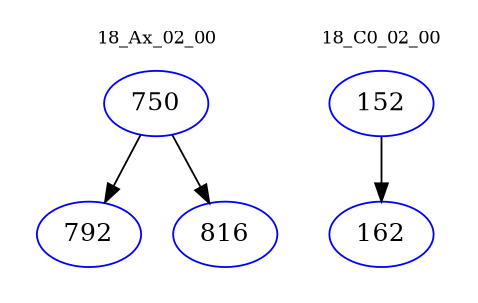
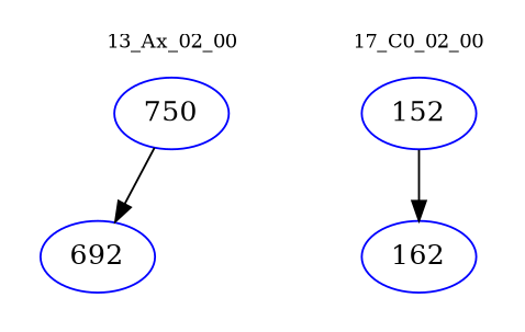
  digraph {
    node [color=blue]
    edge [color=black]
    n1 [label=750]
-   n2 [label=792]
-   n3 [label=816]
+   n2 [label=692]
    n4 [label=152]
    n5 [label=162]
    subgraph cluster_1 {
      color=white
      fontsize=10
-     label="18_Ax_02_00"
+     label="13_Ax_02_00"
      n1
      n2
-     n3
    }
    subgraph cluster_2 {
      color=white
      fontsize=10
-     label="18_C0_02_00"
+     label="17_C0_02_00"
      n4
      n5
    }
    n1 -> n2
-   n1 -> n3
    n4 -> n5
  }
